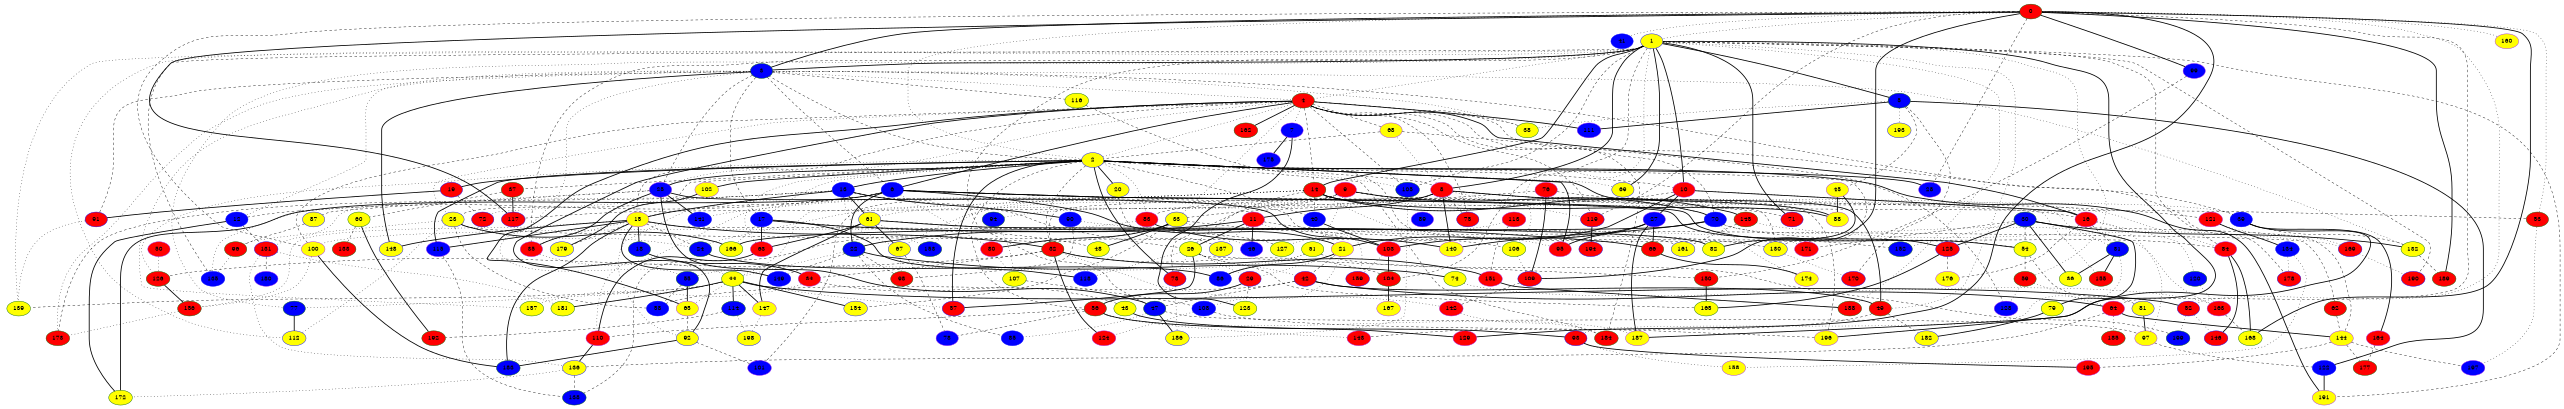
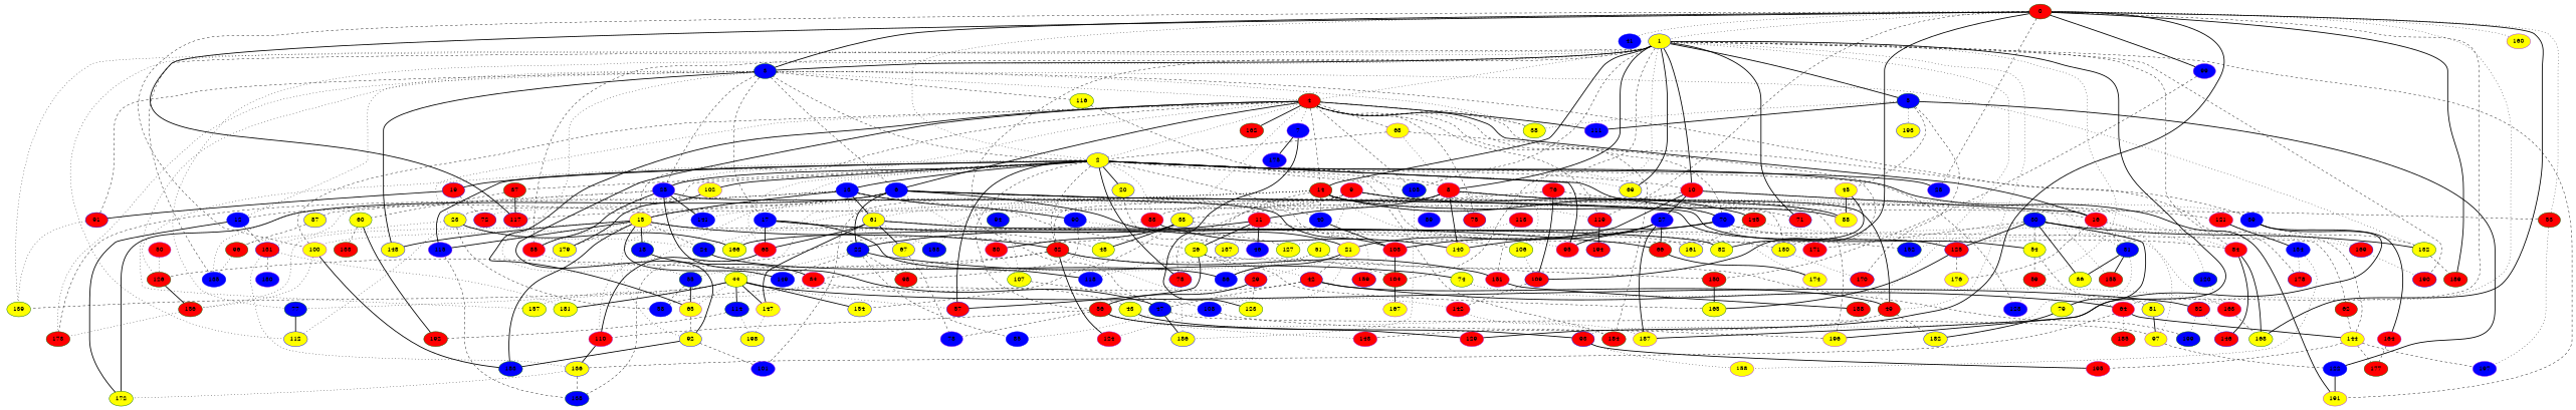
  graph {
    node [color=darkgreen fillcolor=red style=filled]
    edge [style=bold]
    1 [color=blue fillcolor=yellow]
    0
    2 [color=blue fillcolor=yellow]
    3 [fillcolor=blue]
    28 [color=purple fillcolor=blue]
    41 [color=blue fillcolor=blue]
    52 [color=blue]
    53
    64 [color=purple]
    99 [color=purple fillcolor=blue]
    100 [color=purple fillcolor=yellow]
    109 [color=blue]
    117 [color=blue]
    119 [color=blue]
    129 [color=purple]
    160 [color=purple fillcolor=yellow]
    168 [fillcolor=yellow]
    189
    4
    5 [fillcolor=blue]
    8 [color=purple]
    10 [color=purple]
    14
    35 [color=purple]
    47 [fillcolor=blue]
    49
    59
    69 [color=blue fillcolor=yellow]
    71 [color=blue]
    77 [fillcolor=blue]
    84 [color=purple]
    104
    105 [fillcolor=blue]
    106 [fillcolor=yellow]
    112 [color=blue fillcolor=yellow]
    135 [color=blue fillcolor=blue]
    139 [fillcolor=yellow]
    188
    190 [color=blue]
    191 [color=purple fillcolor=yellow]
    196 [color=purple fillcolor=yellow]
    13 [color=blue fillcolor=blue]
    17 [color=blue fillcolor=blue]
    19 [color=blue]
    20 [color=blue fillcolor=yellow]
    23 [color=blue fillcolor=yellow]
    25 [color=purple fillcolor=blue]
    32
    37
    40 [color=blue fillcolor=blue]
    56
    57 [color=blue]
    63 [color=purple]
    73 [color=blue]
    83 [color=purple]
    95 [color=purple]
    102 [color=purple fillcolor=yellow]
    115 [color=purple fillcolor=blue]
    126
    130 [color=blue fillcolor=yellow]
    184
    6 [color=blue fillcolor=blue]
    12 [color=blue fillcolor=blue]
    38 [fillcolor=yellow]
    55 [fillcolor=blue]
    91 [color=blue]
    116 [fillcolor=yellow]
    132 [fillcolor=yellow]
    148 [color=blue fillcolor=yellow]
    157 [fillcolor=yellow]
    173
    178 [color=blue]
    199 [fillcolor=blue]
    146 [color=blue]
    197 [color=purple fillcolor=blue]
    144 [color=purple fillcolor=yellow]
    136 [color=blue fillcolor=yellow]
    185
    150
    156
    183 [fillcolor=blue]
    142 [color=purple]
    194 [color=blue]
    7 [color=purple fillcolor=blue]
    15 [color=purple fillcolor=yellow]
    16 [color=purple]
    33 [color=blue fillcolor=yellow]
    39 [color=blue fillcolor=blue]
    65 [color=purple fillcolor=yellow]
    68 [color=purple fillcolor=yellow]
    70 [color=blue fillcolor=blue]
    75 [color=blue]
    92 [color=blue fillcolor=yellow]
    111 [color=purple fillcolor=blue]
    162
    45 [color=purple fillcolor=yellow]
    122 [color=blue fillcolor=blue]
    170 [color=blue]
    193 [color=blue fillcolor=yellow]
    11 [color=purple]
    67 [color=blue fillcolor=yellow]
    88 [color=purple fillcolor=yellow]
    89 [color=purple fillcolor=blue]
    94 [fillcolor=blue]
    140 [color=purple fillcolor=yellow]
    155
    21 [color=purple fillcolor=yellow]
    27 [color=purple fillcolor=blue]
    31 [fillcolor=blue]
    26 [fillcolor=yellow]
    24 [fillcolor=blue]
    44 [fillcolor=yellow]
    110 [color=purple]
    141 [color=blue fillcolor=blue]
    145
    97 [color=purple fillcolor=yellow]
    85 [color=blue fillcolor=blue]
    186 [color=blue fillcolor=yellow]
    143 [color=purple]
    182 [color=blue fillcolor=yellow]
    128 [color=purple fillcolor=blue]
    167 [color=purple fillcolor=yellow]
    61 [color=blue fillcolor=yellow]
    131 [color=blue]
    72 [color=blue]
    90 [color=blue fillcolor=blue]
    161 [color=blue fillcolor=yellow]
    48 [fillcolor=yellow]
    66
    118 [color=blue fillcolor=blue]
    166 [fillcolor=yellow]
    137 [color=blue fillcolor=yellow]
    54 [fillcolor=yellow]
    58 [color=blue fillcolor=blue]
    96
    87 [color=blue fillcolor=yellow]
    103 [color=purple]
    34 [color=purple]
    124 [color=purple]
    151 [color=purple]
    60 [fillcolor=yellow]
    187 [color=purple fillcolor=yellow]
    78 [color=purple fillcolor=blue]
    179 [color=blue fillcolor=yellow]
    138 [fillcolor=blue]
    22 [fillcolor=blue]
    80 [color=purple]
    125 [color=blue]
    172 [fillcolor=yellow]
    152 [fillcolor=blue]
    123 [fillcolor=yellow]
    175 [color=purple fillcolor=blue]
    18 [fillcolor=blue]
    62
    149 [color=blue fillcolor=blue]
    120 [fillcolor=blue]
    176 [color=purple fillcolor=yellow]
    46 [color=purple fillcolor=blue]
    154 [color=blue fillcolor=yellow]
    164 [color=purple]
    174 [color=purple fillcolor=yellow]
    163 [color=purple]
    101 [color=purple fillcolor=blue]
    82 [fillcolor=yellow]
    29 [color=blue]
    42 [color=blue]
    86 [color=blue fillcolor=blue]
    108 [color=blue fillcolor=blue]
    74 [fillcolor=yellow]
    98
    81 [color=blue fillcolor=yellow]
    107 [fillcolor=yellow]
    165 [fillcolor=yellow]
    159 [color=blue]
    9 [color=purple]
    51 [fillcolor=yellow]
    153 [fillcolor=blue]
    147 [color=purple fillcolor=yellow]
    127 [fillcolor=yellow]
    36 [fillcolor=yellow]
    93 [color=blue]
    181 [fillcolor=yellow]
    180 [color=purple fillcolor=blue]
    171 [color=purple]
    114 [fillcolor=blue]
    169 [color=blue]
    43 [fillcolor=yellow]
    30 [fillcolor=blue]
    79 [fillcolor=yellow]
    195 [color=purple]
    177
    158 [color=purple fillcolor=yellow]
    133
    192
    198 [color=blue fillcolor=yellow]
    50 [color=purple]
    76 [color=purple]
    121 [color=purple]
    134 [color=blue fillcolor=blue]
    113 [color=purple]
    1 -- 3
    1 -- 4 [style=dotted]
    1 -- 5
    1 -- 8
    1 -- 10
    1 -- 14
    1 -- 35 [style=dashed]
    1 -- 47 [style=dashed]
    1 -- 49 [style=dotted]
    1 -- 59 [style=dotted]
    1 -- 69
    1 -- 71
    1 -- 77 [style=dotted]
    1 -- 84 [style=dashed]
    1 -- 104 [style=dashed]
    1 -- 105 [style=dashed]
    1 -- 106 [style=dotted]
    1 -- 112 [style=dotted]
    1 -- 135 [style=dashed]
    1 -- 139 [style=dotted]
    1 -- 188 [style=dotted]
    1 -- 190 [style=dashed]
    1 -- 191 [style=dashed]
    1 -- 196
    0 -- 1 [style=dotted]
    0 -- 2 [style=dotted]
    0 -- 3
    0 -- 28 [style=dashed]
    0 -- 41 [style=dotted]
    0 -- 52 [style=dotted]
    0 -- 53 [style=dotted]
    0 -- 64 [style=dashed]
    0 -- 99
    0 -- 100 [style=dashed]
    0 -- 109
    0 -- 117
    0 -- 119 [style=dashed]
    0 -- 129
    0 -- 160 [style=dotted]
    0 -- 168
    0 -- 189
    2 -- 3 [style=dashed]
    2 -- 28
    2 -- 4 [style=dotted]
    2 -- 8 [style=dashed]
    2 -- 10 [style=dashed]
    2 -- 49
    2 -- 69 [style=dotted]
    2 -- 105 [style=dotted]
    2 -- 191
    2 -- 13
    2 -- 17 [style=dotted]
    2 -- 19
    2 -- 20
    2 -- 23 [style=dashed]
    2 -- 25
    2 -- 32 [style=dashed]
    2 -- 37 [style=dashed]
    2 -- 40 [style=dashed]
    2 -- 56 [style=dashed]
    2 -- 57
    2 -- 63 [style=dotted]
    2 -- 73
    2 -- 83 [style=dotted]
    2 -- 95
    2 -- 102
    2 -- 115
    2 -- 126 [style=dotted]
    2 -- 130 [style=dashed]
    2 -- 184 [style=dashed]
    3 -- 4 [style=dotted]
    3 -- 17 [style=dashed]
    3 -- 25 [style=dashed]
    3 -- 6 [style=dashed]
    3 -- 12 [style=dotted]
    3 -- 38 [style=dotted]
    3 -- 55 [style=dotted]
    3 -- 91 [style=dashed]
    3 -- 116 [style=dashed]
    3 -- 132 [style=dotted]
    3 -- 148
    3 -- 157 [style=dotted]
    3 -- 173 [style=dotted]
    3 -- 178 [style=dashed]
    52 -- 199 [style=dotted]
    52 -- 146 [style=dotted]
    53 -- 197 [style=dotted]
    64 -- 144
    64 -- 136 [style=dashed]
    64 -- 185 [style=dotted]
    99 -- 150 [style=dashed]
    100 -- 156 [style=dotted]
    100 -- 183
    109 -- 142 [style=dashed]
    119 -- 194
    4 -- 100 [style=dashed]
    4 -- 119 [style=dashed]
    4 -- 14 [style=dashed]
    4 -- 105 [style=dashed]
    4 -- 23 [style=dotted]
    4 -- 25 [style=dotted]
    4 -- 184 [style=dashed]
    4 -- 6
    4 -- 38 [style=dashed]
    4 -- 7 [style=dotted]
    4 -- 15 [style=dashed]
    4 -- 16
    4 -- 33 [style=dotted]
    4 -- 39 [style=dashed]
    4 -- 65
    4 -- 68 [style=dashed]
    4 -- 70 [style=dashed]
    4 -- 75 [style=dashed]
    4 -- 92
    4 -- 111
    4 -- 162
    5 -- 38 [style=dotted]
    5 -- 111
    5 -- 45 [style=dashed]
    5 -- 122
    5 -- 170 [style=dashed]
    5 -- 193 [style=dotted]
    8 -- 117 [style=dashed]
    8 -- 119 [style=dotted]
    8 -- 84 [style=dotted]
    8 -- 196 [style=dashed]
    8 -- 32 [style=dashed]
    8 -- 68 [style=dotted]
    8 -- 75 [style=dashed]
    8 -- 11
    8 -- 67 [style=dotted]
    8 -- 88
    8 -- 89 [style=dotted]
    8 -- 94 [style=dotted]
    8 -- 140
    8 -- 155 [style=dotted]
    10 -- 16
    10 -- 33 [style=dashed]
    10 -- 21
    10 -- 27
    10 -- 31 [style=dotted]
    14 -- 40 [style=dashed]
    14 -- 95 [style=dotted]
    14 -- 39 [style=dotted]
    14 -- 70 [style=dotted]
    14 -- 88
    14 -- 26 [style=dashed]
    14 -- 24 [style=dotted]
    14 -- 44 [style=dotted]
    14 -- 110 [style=dotted]
    14 -- 141 [style=dotted]
    14 -- 145
    35 -- 44 [style=dotted]
    47 -- 97 [style=dashed]
    47 -- 85 [style=dotted]
    47 -- 186
    49 -- 143 [style=dashed]
    49 -- 182 [style=dashed]
    59 -- 64 [style=dotted]
    59 -- 128 [style=dotted]
    77 -- 112
    84 -- 168
    84 -- 146
    104 -- 167
    105 -- 186 [style=dotted]
    106 -- 109 [style=dotted]
    13 -- 173 [style=dashed]
    13 -- 15
    13 -- 67 [style=dotted]
    13 -- 26 [style=dashed]
    13 -- 61
    13 -- 131 [style=dotted]
    13 -- 72 [style=dotted]
    13 -- 90
    13 -- 161 [style=dashed]
    17 -- 63
    17 -- 48 [style=dashed]
    17 -- 66
    17 -- 118
    17 -- 166 [style=dotted]
    19 -- 91
    19 -- 72 [style=dashed]
    20 -- 137 [style=dashed]
    23 -- 112 [style=dotted]
    23 -- 24 [style=dotted]
    23 -- 166
-   23 -- 54 [style=dashed]
    23 -- 58 [style=dashed]
    23 -- 96 [style=dotted]
    25 -- 35
    25 -- 47
    25 -- 135 [style=dotted]
    25 -- 141
    25 -- 87 [style=dashed]
    25 -- 103
    32 -- 104 [style=dashed]
    32 -- 126 [style=dashed]
    32 -- 142 [style=dotted]
    32 -- 34 [style=dashed]
    32 -- 124
    32 -- 151
    37 -- 117
    37 -- 60 [style=dashed]
    40 -- 103
    56 -- 129
    56 -- 110 [style=dashed]
    56 -- 143 [style=dotted]
    56 -- 187 [style=dotted]
    56 -- 78 [style=dashed]
    63 -- 110
    73 -- 186 [style=dotted]
    83 -- 100 [style=dotted]
    83 -- 140
    102 -- 179
    115 -- 138 [style=dashed]
    126 -- 156
    130 -- 170 [style=dotted]
    6 -- 71 [style=dashed]
    6 -- 12 [style=dashed]
    6 -- 15 [style=dashed]
    6 -- 16 [style=dashed]
    6 -- 92 [style=dotted]
    6 -- 21
    6 -- 54
    6 -- 22
    6 -- 80 [style=dotted]
    6 -- 125
    6 -- 172
    12 -- 131 [style=dashed]
    12 -- 172
    55 -- 65
    55 -- 58 [style=dashed]
    91 -- 139 [style=dotted]
    116 -- 152 [style=dashed]
    132 -- 189 [style=dashed]
    144 -- 197 [style=dashed]
    144 -- 195 [style=dashed]
    144 -- 177 [style=dashed]
    136 -- 138 [style=dashed]
    136 -- 172 [style=dotted]
    150 -- 165
    156 -- 173 [style=dotted]
    142 -- 184 [style=dotted]
    7 -- 123
    7 -- 175
    15 -- 35 [style=dotted]
    15 -- 32
    15 -- 115
    15 -- 148
    15 -- 156 [style=dotted]
    15 -- 183
    15 -- 24 [style=dashed]
    15 -- 179 [style=dashed]
    15 -- 18
    15 -- 62 [style=dashed]
    15 -- 149
    16 -- 31 [style=dashed]
    16 -- 97 [style=dotted]
    16 -- 120 [style=dotted]
    16 -- 176 [style=dashed]
    33 -- 106 [style=dashed]
    33 -- 48
    33 -- 138 [style=dashed]
    33 -- 80
    33 -- 46 [style=dotted]
    33 -- 154 [style=dashed]
    39 -- 132 [style=dashed]
    39 -- 187
    39 -- 164
    65 -- 92 [style=dashed]
    68 -- 2 [style=dashed]
    68 -- 128 [style=dashed]
    70 -- 84 [style=dashed]
    70 -- 140
    70 -- 166
    70 -- 174 [style=dotted]
    70 -- 163 [style=dotted]
    92 -- 183
    92 -- 101 [style=dashed]
    45 -- 88
    45 -- 82
    122 -- 191
    11 -- 130 [style=dashed]
    11 -- 26
    11 -- 137 [style=dotted]
    11 -- 22
    11 -- 46
    11 -- 159 [style=dotted]
    67 -- 78 [style=dashed]
    67 -- 98 [style=dotted]
    94 -- 107 [style=dotted]
    21 -- 29 [style=dotted]
    21 -- 42 [style=dashed]
    21 -- 86
    21 -- 108 [style=dotted]
    27 -- 95
    27 -- 66
    27 -- 103
    27 -- 187
    31 -- 155
    31 -- 36
    31 -- 93 [style=dotted]
    26 -- 57
    26 -- 73 [style=dotted]
    26 -- 150 [style=dashed]
    26 -- 118 [style=dotted]
    26 -- 29 [style=dotted]
    26 -- 42 [style=dotted]
    26 -- 165 [style=dashed]
    24 -- 86
    44 -- 52
    44 -- 77 [style=dotted]
    44 -- 139 [style=dashed]
    44 -- 57 [style=dotted]
    44 -- 65 [style=dotted]
    44 -- 154
    44 -- 147
    44 -- 181
    44 -- 114
    110 -- 136
    145 -- 161 [style=dashed]
    145 -- 169 [style=dotted]
    97 -- 122 [style=dashed]
    61 -- 63
    61 -- 67
    61 -- 82
    61 -- 153 [style=dotted]
    61 -- 147
    61 -- 127 [style=dashed]
    131 -- 136 [style=dotted]
    131 -- 181 [style=dotted]
    131 -- 180 [style=dashed]
    90 -- 98 [style=dashed]
    90 -- 171 [style=dotted]
    66 -- 174
    54 -- 59 [style=dashed]
    54 -- 81 [style=dashed]
    96 -- 135 [style=dotted]
    87 -- 96 [style=dashed]
    103 -- 104
    103 -- 159 [style=dotted]
    34 -- 157 [style=dotted]
    34 -- 43 [style=dashed]
    151 -- 188
    60 -- 133 [style=dashed]
    60 -- 192
    22 -- 44 [style=dotted]
    22 -- 85 [style=dashed]
    22 -- 149 [style=dashed]
    22 -- 74
    22 -- 98 [style=dashed]
    80 -- 107 [style=dotted]
    125 -- 176 [style=dashed]
    125 -- 165
    18 -- 34
    62 -- 144 [style=dashed]
    120 -- 163 [style=dotted]
    164 -- 177 [style=dashed]
    163 -- 168 [style=dashed]
    29 -- 56
    29 -- 123 [style=dashed]
    42 -- 64
    42 -- 47 [style=dashed]
    42 -- 49
    42 -- 58 [style=dashed]
    108 -- 196 [style=dashed]
    108 -- 124 [style=dotted]
    74 -- 163 [style=dotted]
    81 -- 97
    107 -- 108 [style=dashed]
    9 -- 53 [style=dashed]
    9 -- 73 [style=dashed]
    9 -- 130 [style=dashed]
    9 -- 70
    9 -- 61 [style=dotted]
    9 -- 101 [style=dashed]
    9 -- 51 [style=dotted]
    9 -- 153 [style=dotted]
    51 -- 55 [style=dotted]
    51 -- 199 [style=dashed]
    51 -- 86 [style=dotted]
    147 -- 198 [style=dotted]
    93 -- 195
    93 -- 158 [style=dotted]
    114 -- 192 [style=dashed]
    114 -- 198 [style=dotted]
    169 -- 190 [style=dotted]
    43 -- 93
    30 -- 132
    30 -- 144 [style=dashed]
    30 -- 54 [style=dashed]
    30 -- 125
    30 -- 152 [style=dotted]
    30 -- 36
    30 -- 171 [style=dashed]
    30 -- 79
    79 -- 182
    50 -- 126 [style=dotted]
    76 -- 109
    76 -- 83 [style=dashed]
    76 -- 121 [style=dashed]
    121 -- 169 [style=dotted]
    121 -- 134
    134 -- 178 [style=dotted]
    134 -- 158 [style=dotted]
    113 -- 151 [style=dashed]
    113 -- 127 [style=dotted]
  }
